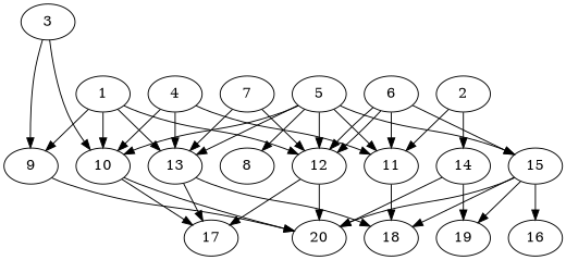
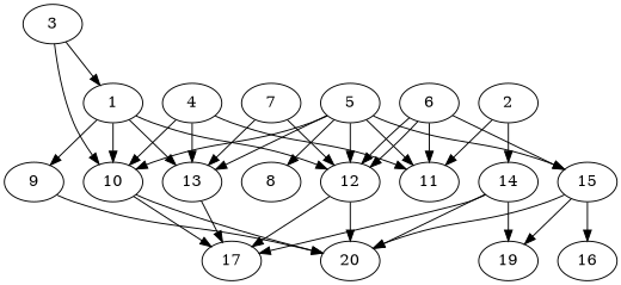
  digraph {
    node [alpha=0.20]
    1 [expect_size=12146688]
    9 [alpha=0.06 expect_size=21820416]
    10 [alpha=0.17 expect_size=7932928]
    12 [alpha=0.19 expect_size=13543424]
    13 [alpha=0.16 expect_size=41798656]
    20 [alpha=0.04 expect_size=18152448]
    17 [alpha=0.16 expect_size=36348928]
-   18 [alpha=0.19 expect_size=35277824]
    2 [alpha=0.12 expect_size=17498112]
    11 [alpha=0.10 expect_size=13780992]
    14 [alpha=0.10 expect_size=25856000]
    19 [alpha=0.07 expect_size=50093056]
    3 [alpha=0.13 expect_size=38540288]
    4 [alpha=0.13 expect_size=40395776]
    5 [alpha=0.04 expect_size=23139328]
    8 [alpha=0.06 expect_size=46527488]
    15 [alpha=0.05 expect_size=10344448]
    16 [alpha=0.09 expect_size=19279872]
    6 [alpha=0.07 expect_size=31249408]
    7 [expect_size=7188480]
    1 -> 9
    1 -> 10
    1 -> 12
    1 -> 13
    9 -> 20
    10 -> 20
    10 -> 17
    12 -> 20
    12 -> 17
    13 -> 17
-   13 -> 18
    2 -> 11
    2 -> 14
-   11 -> 18
    14 -> 20
+   14 -> 17
    14 -> 19
-   3 -> 9
+   3 -> 1
    3 -> 10
    4 -> 10
    4 -> 13
    4 -> 11
    5 -> 10
    5 -> 12
    5 -> 13
    5 -> 11
    5 -> 8
    5 -> 15
    15 -> 20
-   15 -> 18
    15 -> 19
    15 -> 16
    6 -> 12
    6 -> 12
    6 -> 11
    6 -> 15
    7 -> 12
    7 -> 13
  }
